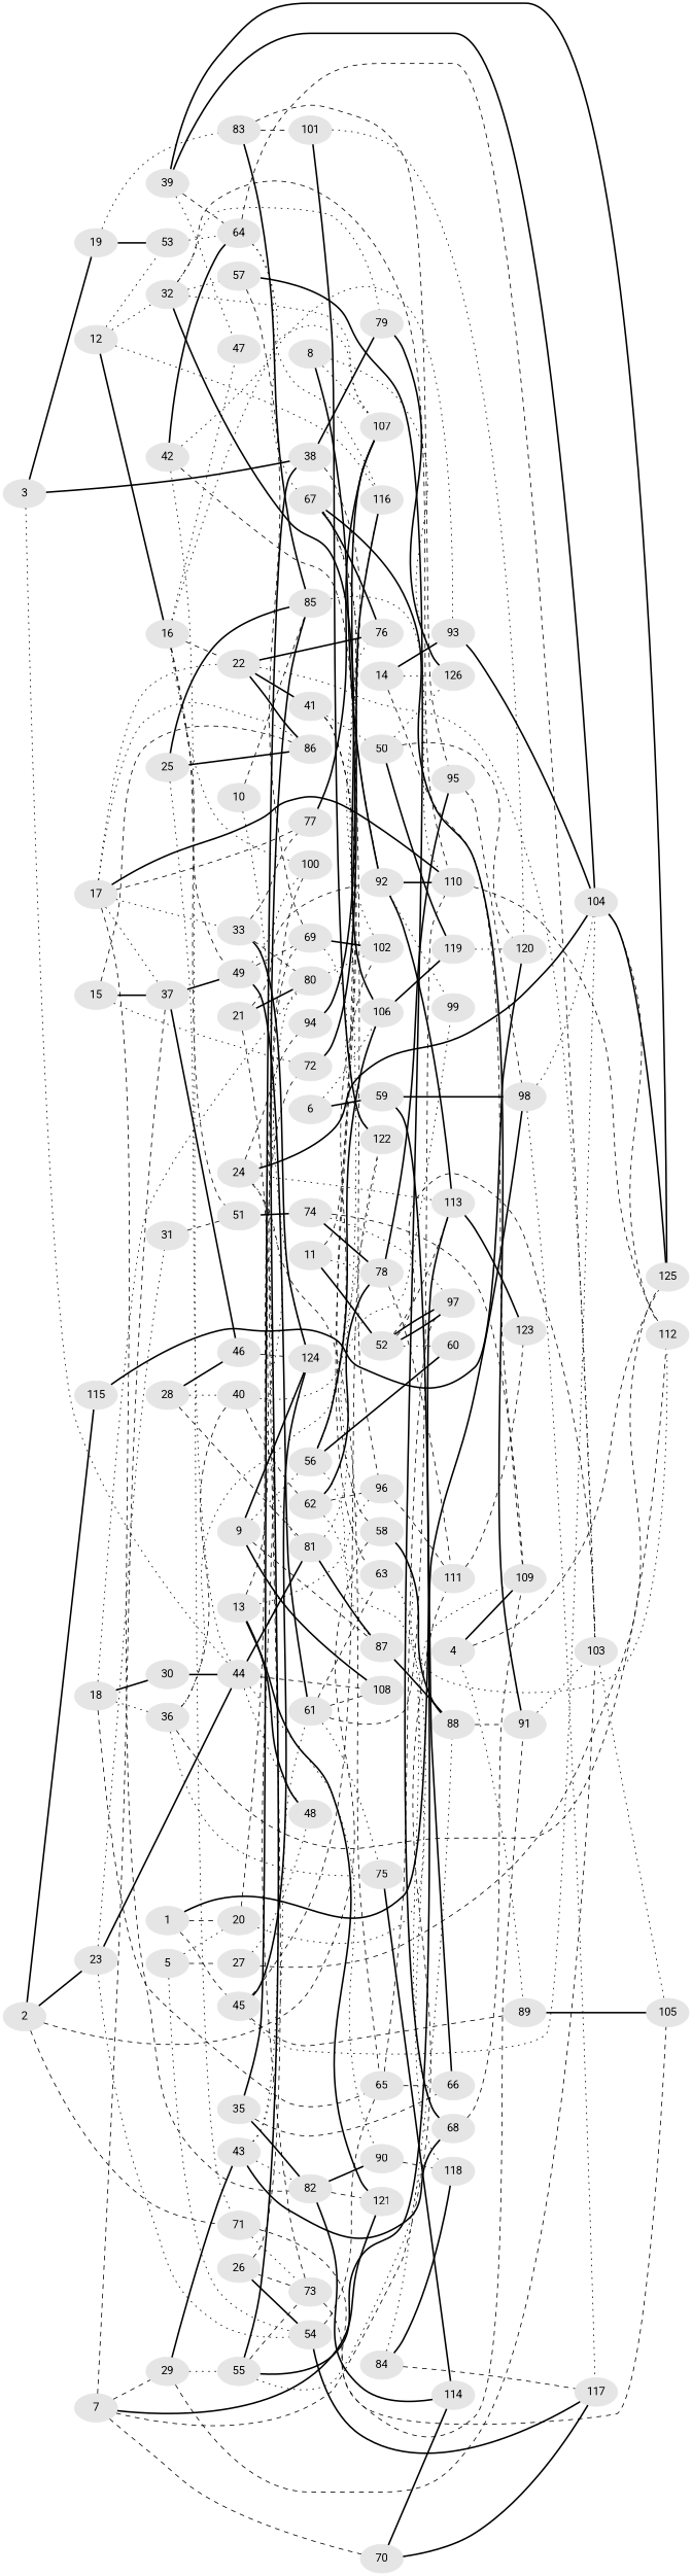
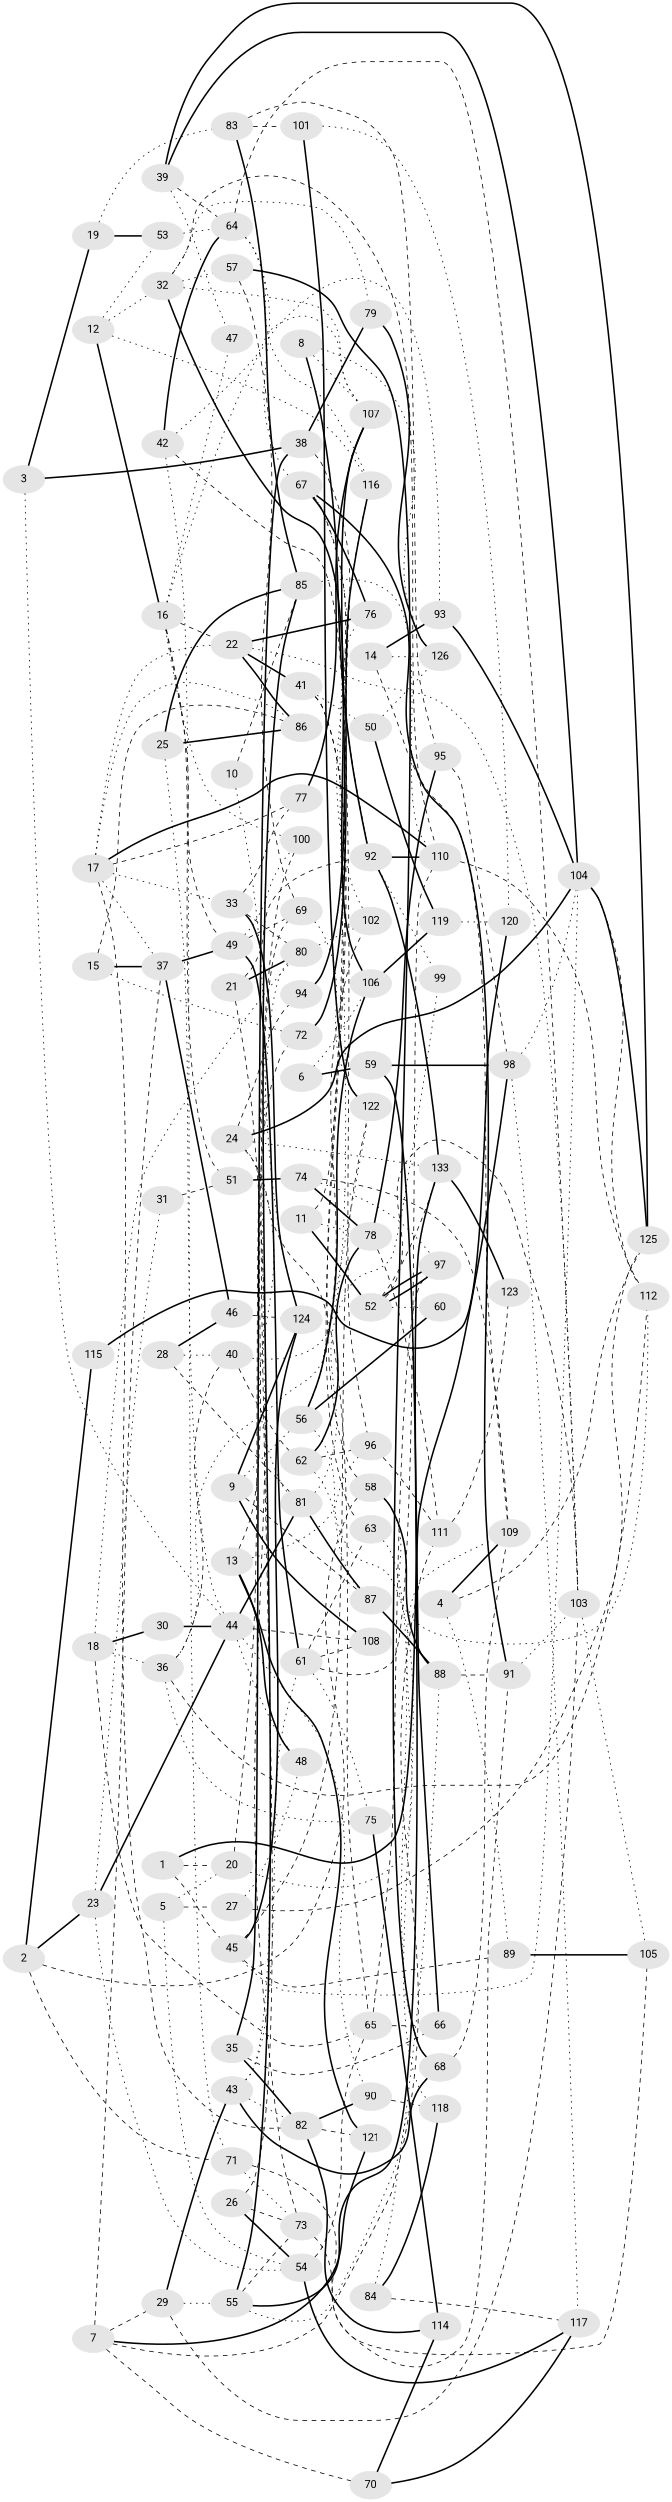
  graph {
    fontname=Roboto
    rankdir=LR
    node [color=gray90 fontname=Roboto style=filled]
    edge [fontname=Roboto style=bold]
    1
    20
    45
    98
    109
    100
    89
    124
    104
    122
    117
    2
    23
    58
    71
    115
    44
    54
    31
    112
    88
    73
    105
    120
    3
    19
    38
    53
    83
    92
    79
    108
    48
    81
    90
    4
    125
    5
    27
    65
    6
    59
    106
    66
    119
    7
    29
    37
    70
    111
    121
    103
    43
    55
    49
    46
    61
    110
    75
    63
    114
    123
    8
    107
    126
-   113
+   113 [label=133]
    99
    9
    56
    87
    60
    102
    118
    10
    85
    11
    52
    78
    116
    97
    95
    12
    16
    32
    93
    22
    47
    51
    57
    64
    13
    72
    96
    14
    15
    86
    41
    76
    69
    74
    17
    33
    77
    82
    80
    18
    30
    36
    40
    101
    21
    91
    50
    28
    24
    94
    25
    26
    62
    68
    35
    39
    67
    42
    84
    1 -- 20 [style=dashed]
    1 -- 45 [style=dashed]
    1 -- 98
    20 -- 109 [style=dotted]
    20 -- 100 [style=dashed]
    45 -- 89 [style=dashed]
    45 -- 124
    45 -- 104 [style=dotted]
    45 -- 122 [style=dashed]
    98 -- 104 [style=dotted]
    98 -- 117 [style=dotted]
    89 -- 105
    104 -- 112 [style=dashed]
    104 -- 125
    2 -- 23
    2 -- 58 [style=dashed]
    2 -- 71 [style=dashed]
    2 -- 115
    23 -- 44
    23 -- 54 [style=dotted]
    23 -- 31 [style=dotted]
    58 -- 112 [style=dotted]
    58 -- 88
    71 -- 73 [style=dotted]
    71 -- 105 [style=dashed]
    115 -- 120
    44 -- 108 [style=dashed]
    44 -- 48 [style=dotted]
    44 -- 81
    44 -- 90 [style=dotted]
    54 -- 117
    54 -- 65 [style=dashed]
    31 -- 51 [style=dashed]
    88 -- 91 [style=dashed]
    73 -- 91 [style=dashed]
    3 -- 44 [style=dotted]
    3 -- 19
    3 -- 38
    19 -- 53
    19 -- 83 [style=dotted]
    38 -- 92 [style=dashed]
    38 -- 79
    53 -- 64 [style=dotted]
    83 -- 85
    83 -- 95 [style=dashed]
    83 -- 101 [style=dashed]
    92 -- 110
    92 -- 113
    92 -- 99 [style=dotted]
    79 -- 126
    81 -- 99 [style=dotted]
    81 -- 87
    90 -- 118 [style=dashed]
    4 -- 109
    4 -- 89 [style=dotted]
    4 -- 125 [style=dashed]
    5 -- 20 [style=dotted]
    5 -- 54 [style=dotted]
    5 -- 27 [style=dashed]
    27 -- 48 [style=dotted]
    27 -- 125 [style=dashed]
    65 -- 66 [style=dashed]
    65 -- 97 [style=dashed]
    6 -- 59
    6 -- 106 [style=dotted]
    59 -- 98
    59 -- 66
    106 -- 119
    119 -- 120 [style=dotted]
    7 -- 29 [style=dashed]
    7 -- 37 [style=dashed]
    7 -- 70 [style=dashed]
    7 -- 111 [style=dashed]
    7 -- 121
    29 -- 103 [style=dashed]
    29 -- 43
    29 -- 55 [style=dotted]
    37 -- 49
    37 -- 46
    70 -- 117
    70 -- 114
    111 -- 123 [style=dashed]
    103 -- 105 [style=dotted]
    43 -- 61 [style=dotted]
    43 -- 82 [style=dotted]
    43 -- 80 [style=dotted]
    43 -- 68
    55 -- 73 [style=dashed]
    55 -- 113
    55 -- 85
    55 -- 68 [style=dotted]
    49 -- 100 [style=dotted]
    49 -- 61
    49 -- 69 [style=dashed]
    46 -- 124 [style=dashed]
    61 -- 108 [style=dashed]
    61 -- 110 [style=dashed]
    61 -- 75 [style=dotted]
    61 -- 63 [style=dashed]
    110 -- 112 [style=dashed]
    75 -- 114
    63 -- 68 [style=dotted]
    8 -- 92
    8 -- 107 [style=dotted]
    8 -- 126 [style=dotted]
    113 -- 123
    9 -- 124
    9 -- 108
    9 -- 56 [style=dotted]
    9 -- 87 [style=dashed]
    56 -- 106
    56 -- 60
    56 -- 102 [style=dashed]
    56 -- 118 [style=dotted]
    87 -- 88
    10 -- 124 [style=dotted]
    10 -- 85 [style=dashed]
    85 -- 110 [style=dotted]
    11 -- 52
    11 -- 78 [style=dotted]
    11 -- 116 [style=dashed]
    52 -- 103 [style=dashed]
    52 -- 113 [style=dashed]
    52 -- 60 [style=dotted]
    52 -- 97
    52 -- 97
    78 -- 111 [style=dashed]
    78 -- 95
    95 -- 98 [style=dashed]
    12 -- 53 [style=dotted]
    12 -- 116 [style=dotted]
    12 -- 16
    12 -- 32 [style=dotted]
    16 -- 100 [style=dotted]
    16 -- 49 [style=dashed]
    16 -- 93 [style=dotted]
    16 -- 22 [style=dashed]
    16 -- 47 [style=dotted]
    16 -- 51 [style=dashed]
    32 -- 79 [style=dotted]
    32 -- 106
    32 -- 110 [style=dashed]
    32 -- 107 [style=dotted]
    32 -- 57 [style=dotted]
    93 -- 104
    22 -- 103 [style=dotted]
    22 -- 86
    22 -- 41
    22 -- 76
    51 -- 74
    57 -- 69 [style=dashed]
    57 -- 68
    64 -- 103 [style=dashed]
    64 -- 116 [style=dotted]
    64 -- 67 [style=dotted]
    13 -- 48
    13 -- 121
    13 -- 72 [style=dashed]
    13 -- 96 [style=dotted]
    72 -- 116
    96 -- 111 [style=dashed]
    14 -- 109 [style=dashed]
    14 -- 126 [style=dotted]
    14 -- 93
    15 -- 37
    15 -- 72 [style=dotted]
    15 -- 86 [style=dashed]
    41 -- 58 [style=dashed]
    41 -- 63 [style=dashed]
    41 -- 50 [style=dotted]
    69 -- 122 [style=dotted]
-   69 -- 102
    74 -- 109 [style=dashed]
    74 -- 78
    74 -- 97 [style=dotted]
    17 -- 37 [style=dotted]
    17 -- 110
    17 -- 22 [style=dotted]
    17 -- 86 [style=dotted]
    17 -- 33 [style=dotted]
    17 -- 77 [style=dashed]
    17 -- 82 [style=dashed]
    33 -- 124
    33 -- 77 [style=dashed]
    33 -- 80 [style=dashed]
    77 -- 107
    82 -- 90
    82 -- 121 [style=dashed]
    82 -- 114
    80 -- 102 [style=dotted]
    18 -- 65 [style=dashed]
    18 -- 80 [style=dotted]
    18 -- 30
    18 -- 36 [style=dotted]
    30 -- 44
    36 -- 122 [style=dotted]
    36 -- 112 [style=dashed]
    36 -- 75 [style=dotted]
    36 -- 40 [style=dashed]
    40 -- 76 [style=dotted]
    40 -- 62 [style=dashed]
    101 -- 122
    101 -- 120 [style=dotted]
    21 -- 73 [style=dashed]
    21 -- 92 [style=dashed]
    21 -- 80
    91 -- 103 [style=dotted]
-   50 -- 120 [style=dashed]
    50 -- 119
    50 -- 126 [style=dotted]
    28 -- 81 [style=dashed]
    28 -- 46
    28 -- 40 [style=dotted]
    24 -- 104
    24 -- 81 [style=dotted]
    24 -- 65 [style=dashed]
    24 -- 113 [style=dotted]
    24 -- 94 [style=dashed]
    94 -- 107
    25 -- 44 [style=dotted]
    25 -- 85
    25 -- 86
    26 -- 54
    26 -- 73 [style=dashed]
    26 -- 69 [style=dashed]
    62 -- 87 [style=dotted]
    62 -- 78
    62 -- 96 [style=dashed]
    68 -- 109 [style=dashed]
    35 -- 38
    35 -- 66 [style=dashed]
    35 -- 82
    39 -- 104
    39 -- 125
    39 -- 47 [style=dotted]
    39 -- 64 [style=dashed]
    67 -- 92 [style=dashed]
    67 -- 102 [style=dotted]
    67 -- 76
    67 -- 91
    42 -- 71 [style=dotted]
    42 -- 107 [style=dotted]
    42 -- 64
    42 -- 96 [style=dashed]
    84 -- 117 [style=dashed]
    84 -- 88 [style=dotted]
    84 -- 118
  }
